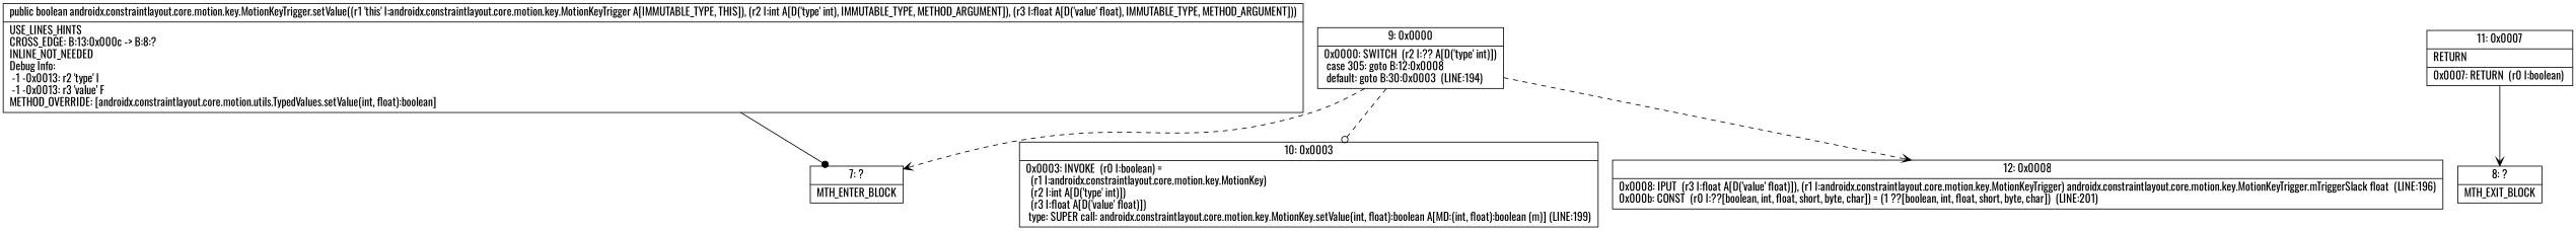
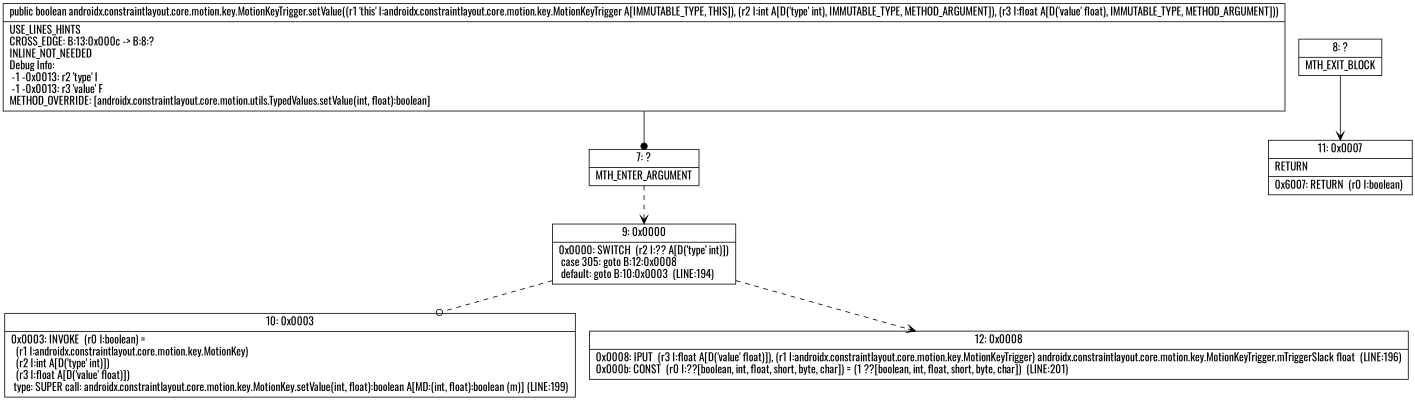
  digraph {
    fontname=Oswald
    node [fontname=Oswald shape=record]
    edge [arrowhead=vee fontname=Oswald style=dashed]
-   n1 [label="{7\:\ ?|MTH_ENTER_BLOCK\l}"]
-   n2 [label="{9\:\ 0x0000|0x0000: SWITCH  (r2 I:?? A[D('type' int)])\l case 305: goto B:12:0x0008\l default: goto B:30:0x0003  (LINE:194)\l}"]
+   n1 [label="{7\:\ ?|MTH_ENTER_ARGUMENT\l}"]
+   n2 [label="{9\:\ 0x0000|0x0000: SWITCH  (r2 I:?? A[D('type' int)])\l case 305: goto B:12:0x0008\l default: goto B:10:0x0003  (LINE:194)\l}"]
    n3 [label="{10\:\ 0x0003|0x0003: INVOKE  (r0 I:boolean) = \l  (r1 I:androidx.constraintlayout.core.motion.key.MotionKey)\l  (r2 I:int A[D('type' int)])\l  (r3 I:float A[D('value' float)])\l type: SUPER call: androidx.constraintlayout.core.motion.key.MotionKey.setValue(int, float):boolean A[MD:(int, float):boolean (m)] (LINE:199)\l}"]
    n4 [label="{12\:\ 0x0008|0x0008: IPUT  (r3 I:float A[D('value' float)]), (r1 I:androidx.constraintlayout.core.motion.key.MotionKeyTrigger) androidx.constraintlayout.core.motion.key.MotionKeyTrigger.mTriggerSlack float  (LINE:196)\l0x000b: CONST  (r0 I:??[boolean, int, float, short, byte, char]) = (1 ??[boolean, int, float, short, byte, char])  (LINE:201)\l}"]
-   n5 [label="{11\:\ 0x0007|RETURN\l|0x0007: RETURN  (r0 I:boolean) \l}"]
+   n5 [label="{11\:\ 0x0007|RETURN\l|0x6007: RETURN  (r0 I:boolean) \l}"]
    n6 [label="{8\:\ ?|MTH_EXIT_BLOCK\l}"]
    n7 [label="{public boolean androidx.constraintlayout.core.motion.key.MotionKeyTrigger.setValue((r1 'this' I:androidx.constraintlayout.core.motion.key.MotionKeyTrigger A[IMMUTABLE_TYPE, THIS]), (r2 I:int A[D('type' int), IMMUTABLE_TYPE, METHOD_ARGUMENT]), (r3 I:float A[D('value' float), IMMUTABLE_TYPE, METHOD_ARGUMENT]))  | USE_LINES_HINTS\lCROSS_EDGE: B:13:0x000c \-\> B:8:?\lINLINE_NOT_NEEDED\lDebug Info:\l  \-1 \-0x0013: r2 'type' I\l  \-1 \-0x0013: r3 'value' F\lMETHOD_OVERRIDE: [androidx.constraintlayout.core.motion.utils.TypedValues.setValue(int, float):boolean]\l}"]
-   n2 -> n1
+   n1 -> n2
    n2 -> n3 [arrowhead=odot]
    n2 -> n4
-   n5 -> n6 [style=solid]
+   n6 -> n5 [style=solid]
    n7 -> n1 [arrowhead=dot style=solid]
  }
